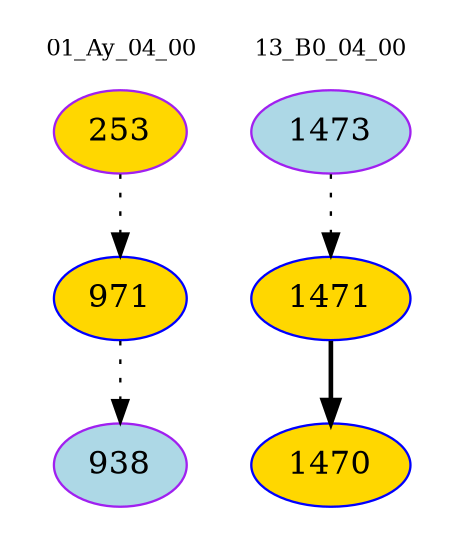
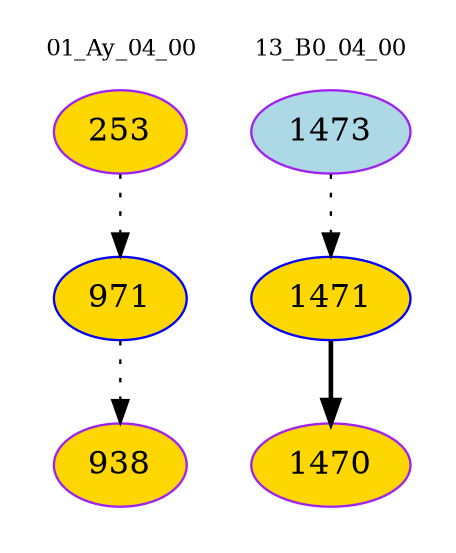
  digraph {
    node [color=purple fillcolor=gold style=filled]
    edge [color=black style=dotted]
    n1 [label=253]
    n2 [color=blue label=971]
-   n3 [fillcolor=lightblue label=938]
+   n3 [label=938]
    n4 [fillcolor=lightblue label=1473]
    n5 [color=blue label=1471]
-   n6 [color=blue label=1470]
+   n6 [label=1470]
    subgraph cluster_1 {
      color=white
      fontsize=10
      label="01_Ay_04_00"
      n1
      n2
      n3
    }
    subgraph cluster_2 {
      color=white
      fontsize=10
      label="13_B0_04_00"
      n4
      n5
      n6
    }
    n1 -> n2
    n2 -> n3
    n4 -> n5
    n5 -> n6 [style=bold]
  }
